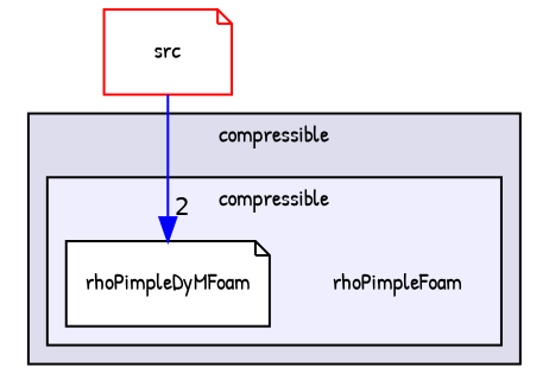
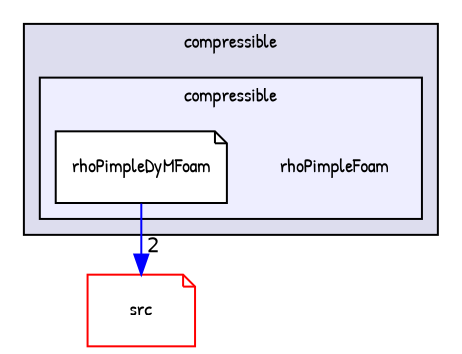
  digraph {
    compound=true
    fontname="Patrick Hand"
    node [fontname="Patrick Hand" fontsize=10 shape=note]
    n1 [label=rhoPimpleFoam shape=plaintext]
    n2 [color=black fillcolor=white label=rhoPimpleDyMFoam style=filled]
    n3 [color=red label=src]
    subgraph cluster_1 {
      bgcolor="#ddddee"
      fontsize=10
      label=compressible
      pencolor=black
      subgraph cluster_2 {
        bgcolor="#eeeeff"
        fontsize=10
        pencolor=black
        n1
        n2
      }
    }
-   n3 -> n2 [headlabel=2 labeldistance=1.5 labelfontname=Helvetica labelfontsize=10 color=blue fontname="Patrick Hand"]
+   n2 -> n3 [headlabel=2 labeldistance=1.5 labelfontname=Helvetica labelfontsize=10 color=blue fontname="Patrick Hand"]
  }
